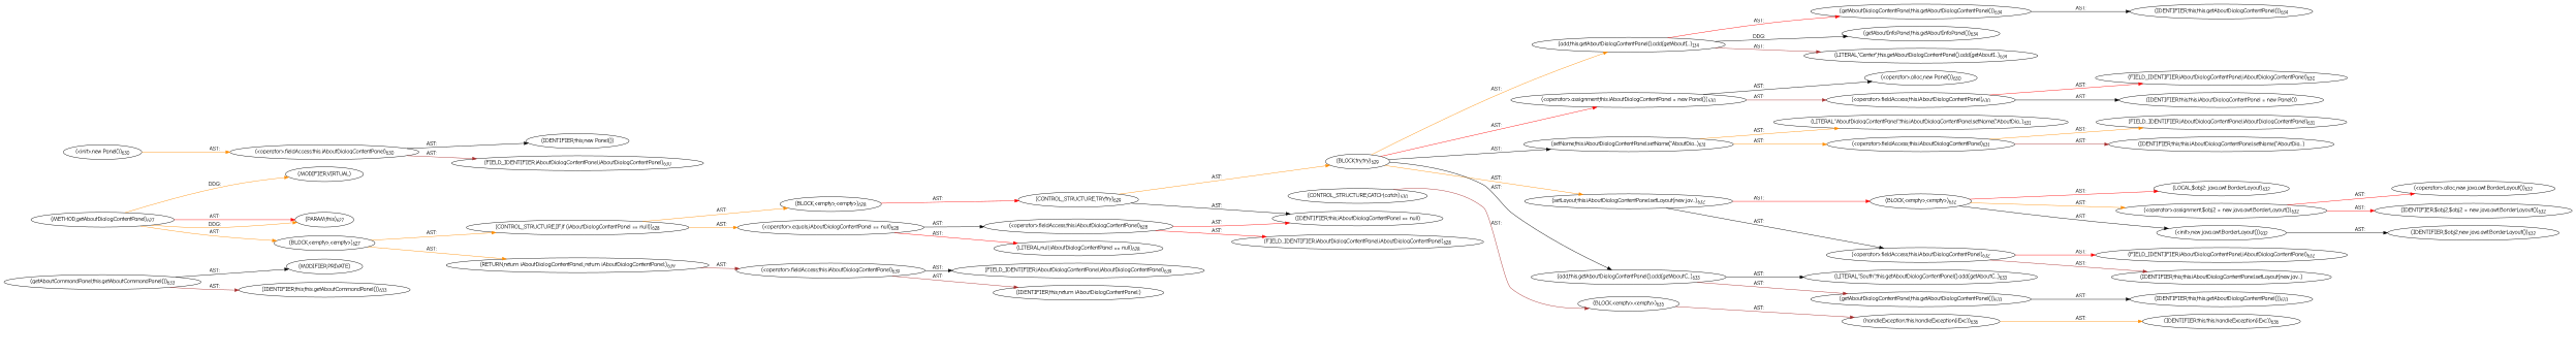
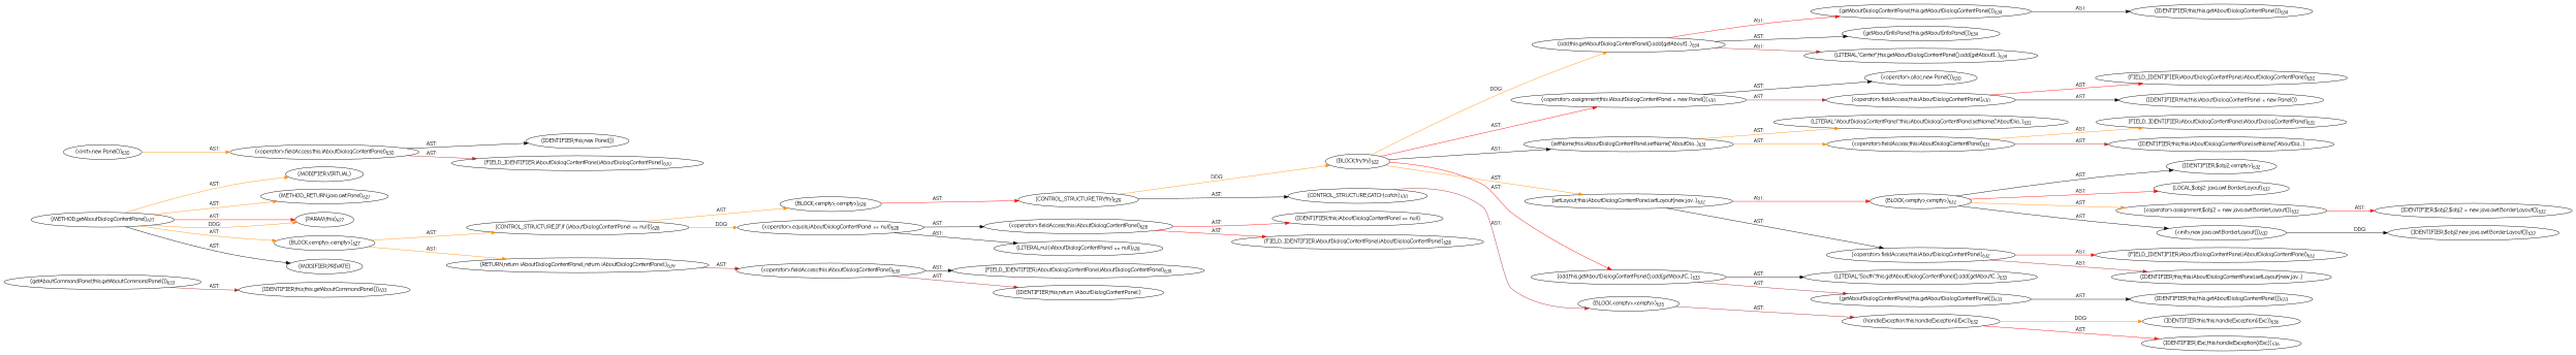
  digraph {
    fontname="Comic Neue"
    rankdir=LR
    node [fontname="Comic Neue"]
    edge [color=darkorange fontname="Comic Neue"]
    n1 [label=<(METHOD,getAboutDialogContentPanel)<SUB>627</SUB>>]
    n2 [label=<(PARAM,this)<SUB>627</SUB>>]
    n3 [label=<(BLOCK,&lt;empty&gt;,&lt;empty&gt;)<SUB>627</SUB>>]
    n4 [label=<(MODIFIER,PRIVATE)>]
    n5 [label=<(MODIFIER,VIRTUAL)>]
+   n6 [label=<(METHOD_RETURN,java.awt.Panel)<SUB>627</SUB>>]
    n7 [label=<(CONTROL_STRUCTURE,IF,if (iAboutDialogContentPanel == null))<SUB>628</SUB>>]
    n8 [label=<(RETURN,return iAboutDialogContentPanel;,return iAboutDialogContentPanel;)<SUB>639</SUB>>]
    n9 [label=<(&lt;operator&gt;.equals,iAboutDialogContentPanel == null)<SUB>628</SUB>>]
    n10 [label=<(BLOCK,&lt;empty&gt;,&lt;empty&gt;)<SUB>628</SUB>>]
    n11 [label=<(&lt;operator&gt;.fieldAccess,this.iAboutDialogContentPanel)<SUB>639</SUB>>]
    n12 [label=<(&lt;operator&gt;.fieldAccess,this.iAboutDialogContentPanel)<SUB>628</SUB>>]
    n13 [label=<(LITERAL,null,iAboutDialogContentPanel == null)<SUB>628</SUB>>]
    n14 [label=<(CONTROL_STRUCTURE,TRY,try)<SUB>629</SUB>>]
    n15 [label=<(IDENTIFIER,this,iAboutDialogContentPanel == null)>]
    n16 [label=<(FIELD_IDENTIFIER,iAboutDialogContentPanel,iAboutDialogContentPanel)<SUB>628</SUB>>]
-   n17 [label=<(BLOCK,try,try)<SUB>629</SUB>>]
+   n17 [label=<(BLOCK,try,try)<SUB>622</SUB>>]
    n18 [label=<(CONTROL_STRUCTURE,CATCH,catch)<SUB>630</SUB>>]
    n19 [label=<(&lt;operator&gt;.assignment,this.iAboutDialogContentPanel = new Panel())<SUB>630</SUB>>]
    n20 [label=<(setName,this.iAboutDialogContentPanel.setName(&quot;AboutDia...)<SUB>631</SUB>>]
    n21 [label=<(setLayout,this.iAboutDialogContentPanel.setLayout(new jav...)<SUB>632</SUB>>]
    n22 [label=<(add,this.getAboutDialogContentPanel().add(getAboutC...)<SUB>633</SUB>>]
-   n23 [label=<(add,this.getAboutDialogContentPanel().add(getAboutI...)<SUB>134</SUB>>]
+   n23 [label=<(add,this.getAboutDialogContentPanel().add(getAboutI...)<SUB>634</SUB>>]
    n24 [label=<(BLOCK,&lt;empty&gt;,&lt;empty&gt;)<SUB>635</SUB>>]
    n25 [label=<(&lt;operator&gt;.fieldAccess,this.iAboutDialogContentPanel)<SUB>630</SUB>>]
    n26 [label=<(&lt;operator&gt;.alloc,new Panel())<SUB>630</SUB>>]
    n27 [label=<(&lt;init&gt;,new Panel())<SUB>630</SUB>>]
    n28 [label=<(&lt;operator&gt;.fieldAccess,this.iAboutDialogContentPanel)<SUB>630</SUB>>]
    n29 [label=<(&lt;operator&gt;.fieldAccess,this.iAboutDialogContentPanel)<SUB>631</SUB>>]
    n30 [label=<(LITERAL,&quot;AboutDialogContentPanel&quot;,this.iAboutDialogContentPanel.setName(&quot;AboutDia...)<SUB>631</SUB>>]
    n31 [label=<(&lt;operator&gt;.fieldAccess,this.iAboutDialogContentPanel)<SUB>632</SUB>>]
    n32 [label=<(BLOCK,&lt;empty&gt;,&lt;empty&gt;)<SUB>632</SUB>>]
    n33 [label=<(getAboutDialogContentPanel,this.getAboutDialogContentPanel())<SUB>633</SUB>>]
    n34 [label=<(LITERAL,&quot;South&quot;,this.getAboutDialogContentPanel().add(getAboutC...)<SUB>633</SUB>>]
    n35 [label=<(getAboutDialogContentPanel,this.getAboutDialogContentPanel())<SUB>634</SUB>>]
    n36 [label=<(getAboutInfoPanel,this.getAboutInfoPanel())<SUB>634</SUB>>]
    n37 [label=<(LITERAL,&quot;Center&quot;,this.getAboutDialogContentPanel().add(getAboutI...)<SUB>634</SUB>>]
    n38 [label=<(IDENTIFIER,this,this.iAboutDialogContentPanel = new Panel())>]
    n39 [label=<(FIELD_IDENTIFIER,iAboutDialogContentPanel,iAboutDialogContentPanel)<SUB>630</SUB>>]
    n40 [label=<(IDENTIFIER,this,new Panel())>]
    n41 [label=<(FIELD_IDENTIFIER,iAboutDialogContentPanel,iAboutDialogContentPanel)<SUB>630</SUB>>]
    n42 [label=<(IDENTIFIER,this,this.iAboutDialogContentPanel.setName(&quot;AboutDia...)>]
    n43 [label=<(FIELD_IDENTIFIER,iAboutDialogContentPanel,iAboutDialogContentPanel)<SUB>631</SUB>>]
    n44 [label=<(IDENTIFIER,this,this.iAboutDialogContentPanel.setLayout(new jav...)>]
    n45 [label=<(FIELD_IDENTIFIER,iAboutDialogContentPanel,iAboutDialogContentPanel)<SUB>632</SUB>>]
    n46 [label=<(LOCAL,$obj2: java.awt.BorderLayout)<SUB>632</SUB>>]
    n47 [label=<(&lt;operator&gt;.assignment,$obj2 = new java.awt.BorderLayout())<SUB>632</SUB>>]
-   n48 [label=<(&lt;init&gt;,new java.awt.BorderLayout())<SUB>932</SUB>>]
+   n48 [label=<(&lt;init&gt;,new java.awt.BorderLayout())<SUB>632</SUB>>]
+   n49 [label=<(IDENTIFIER,$obj2,&lt;empty&gt;)<SUB>632</SUB>>]
    n50 [label=<(IDENTIFIER,$obj2,$obj2 = new java.awt.BorderLayout())<SUB>632</SUB>>]
-   n51 [label=<(&lt;operator&gt;.alloc,new java.awt.BorderLayout())<SUB>632</SUB>>]
    n52 [label=<(IDENTIFIER,$obj2,new java.awt.BorderLayout())<SUB>632</SUB>>]
    n53 [label=<(IDENTIFIER,this,this.getAboutDialogContentPanel())<SUB>633</SUB>>]
    n54 [label=<(getAboutCommandPanel,this.getAboutCommandPanel())<SUB>633</SUB>>]
    n55 [label=<(IDENTIFIER,this,this.getAboutCommandPanel())<SUB>633</SUB>>]
    n56 [label=<(IDENTIFIER,this,this.getAboutDialogContentPanel())<SUB>634</SUB>>]
-   n57 [label=<(handleException,this.handleException(iExc))<SUB>636</SUB>>]
+   n57 [label=<(handleException,this.handleException(iExc))<SUB>632</SUB>>]
    n58 [label=<(IDENTIFIER,this,this.handleException(iExc))<SUB>636</SUB>>]
+   n59 [label=<(IDENTIFIER,iExc,this.handleException(iExc))<SUB>636</SUB>>]
    n60 [label=<(IDENTIFIER,this,return iAboutDialogContentPanel;)>]
    n61 [label=<(FIELD_IDENTIFIER,iAboutDialogContentPanel,iAboutDialogContentPanel)<SUB>639</SUB>>]
    n1 -> n2 [color=red label="AST: "]
    n1 -> n2 [label="DDG: "]
    n1 -> n3 [label="AST: "]
-   n54 -> n4 [color=black label="AST: "]
-   n1 -> n5 [label="DDG: "]
+   n1 -> n4 [color=black label="AST: "]
+   n1 -> n5 [label="AST: "]
+   n1 -> n6 [label="AST: "]
    n3 -> n7 [label="AST: "]
    n3 -> n8 [label="AST: "]
-   n7 -> n9 [label="AST: "]
+   n7 -> n9 [label="DDG: "]
    n7 -> n10 [label="AST: "]
    n8 -> n11 [color=brown label="AST: "]
    n9 -> n12 [color=black label="AST: "]
-   n9 -> n13 [color=red label="AST: "]
+   n9 -> n13 [color=black label="AST: "]
    n10 -> n14 [color=red label="AST: "]
    n11 -> n60 [color=brown label="AST: "]
    n11 -> n61 [color=black label="AST: "]
    n12 -> n15 [color=red label="AST: "]
    n12 -> n16 [color=red label="AST: "]
-   n14 -> n17 [label="AST: "]
-   n14 -> n15 [color=black label="AST: "]
+   n14 -> n17 [label="DDG: "]
+   n14 -> n18 [color=black label="AST: "]
    n17 -> n19 [color=red label="AST: "]
    n17 -> n20 [color=black label="AST: "]
    n17 -> n21 [label="AST: "]
-   n17 -> n22 [color=black label="AST: "]
-   n17 -> n23 [label="AST: "]
+   n17 -> n22 [color=red label="AST: "]
+   n17 -> n23 [label="DDG: "]
    n18 -> n24 [color=brown label="AST: "]
    n19 -> n25 [color=brown label="AST: "]
    n19 -> n26 [color=black label="AST: "]
    n20 -> n29 [label="AST: "]
    n20 -> n30 [label="AST: "]
    n21 -> n31 [color=black label="AST: "]
    n21 -> n32 [color=red label="AST: "]
    n22 -> n33 [color=brown label="AST: "]
    n22 -> n34 [color=black label="AST: "]
    n23 -> n35 [color=red label="AST: "]
-   n23 -> n36 [color=black label="DDG: "]
+   n23 -> n36 [color=black label="AST: "]
    n23 -> n37 [color=brown label="AST: "]
    n24 -> n57 [color=brown label="AST: "]
    n25 -> n38 [color=black label="AST: "]
    n25 -> n39 [color=red label="AST: "]
    n27 -> n28 [label="AST: "]
    n28 -> n40 [color=black label="AST: "]
    n28 -> n41 [color=brown label="AST: "]
    n29 -> n42 [color=brown label="AST: "]
    n29 -> n43 [label="AST: "]
    n31 -> n44 [color=brown label="AST: "]
    n31 -> n45 [color=red label="AST: "]
    n32 -> n46 [color=red label="AST: "]
    n32 -> n47 [label="AST: "]
    n32 -> n48 [color=black label="AST: "]
+   n32 -> n49 [color=black label="AST: "]
    n33 -> n53 [color=black label="AST: "]
    n35 -> n56 [color=black label="AST: "]
    n47 -> n50 [color=red label="AST: "]
-   n47 -> n51 [color=red label="AST: "]
-   n48 -> n52 [color=black label="AST: "]
+   n48 -> n52 [color=black label="DDG: "]
    n54 -> n55 [color=brown label="AST: "]
-   n57 -> n58 [label="AST: "]
+   n57 -> n58 [label="DDG: "]
+   n57 -> n59 [color=red label="AST: "]
  }
